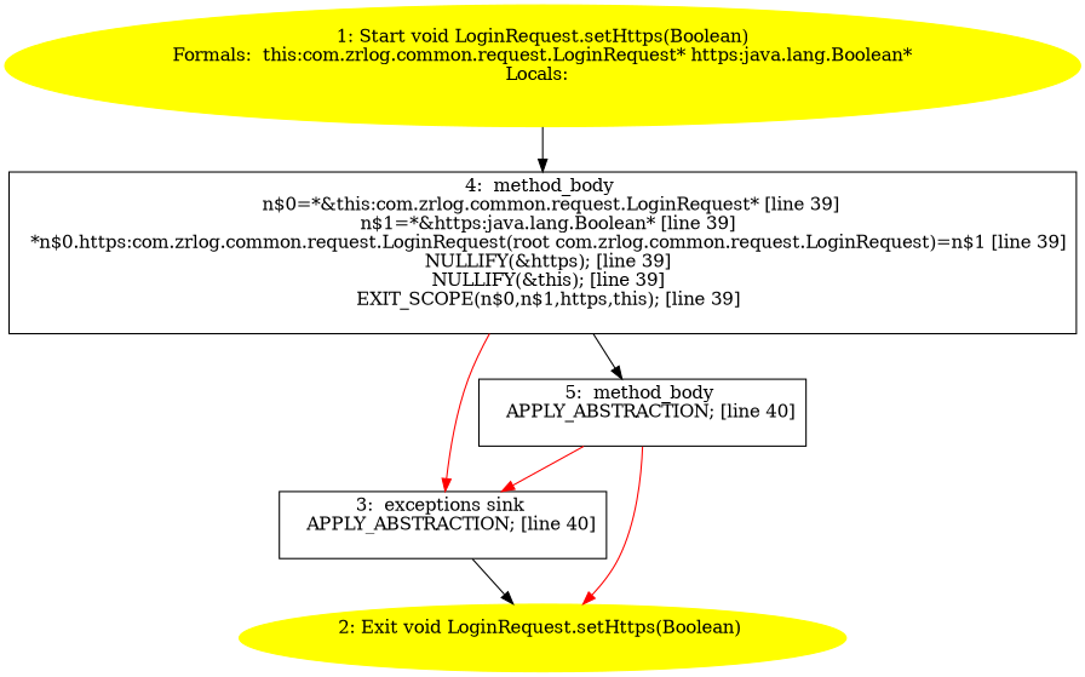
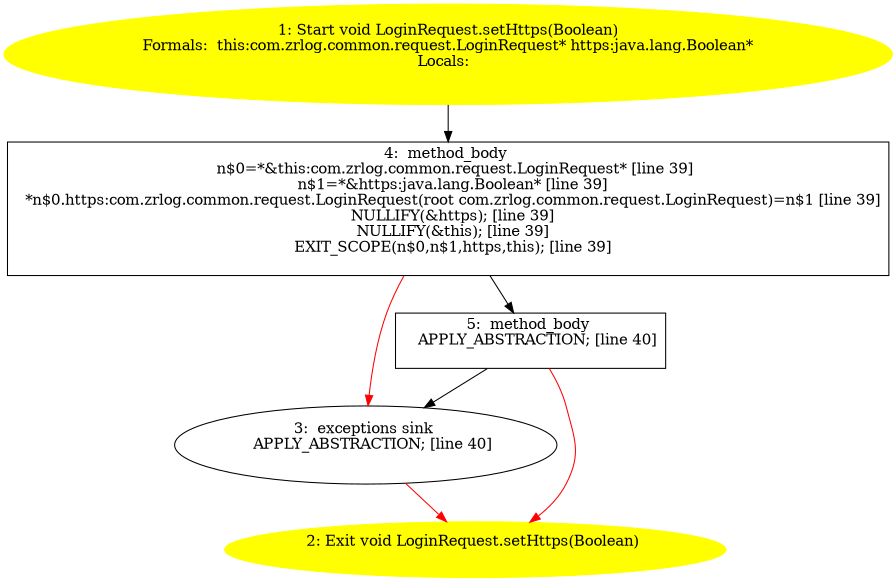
  digraph {
    node [shape=box]
    n1 [color=yellow label="1: Start void LoginRequest.setHttps(Boolean)\nFormals:  this:com.zrlog.common.request.LoginRequest* https:java.lang.Boolean*\nLocals:  \n  " style=filled shape=""]
    n2 [label="4:  method_body \n   n$0=*&this:com.zrlog.common.request.LoginRequest* [line 39]\n  n$1=*&https:java.lang.Boolean* [line 39]\n  *n$0.https:com.zrlog.common.request.LoginRequest(root com.zrlog.common.request.LoginRequest)=n$1 [line 39]\n  NULLIFY(&https); [line 39]\n  NULLIFY(&this); [line 39]\n  EXIT_SCOPE(n$0,n$1,https,this); [line 39]\n "]
-   n3 [label="3:  exceptions sink \n   APPLY_ABSTRACTION; [line 40]\n "]
+   n3 [label="3:  exceptions sink \n   APPLY_ABSTRACTION; [line 40]\n " shape=ellipse]
    n4 [label="5:  method_body \n   APPLY_ABSTRACTION; [line 40]\n "]
    n5 [color=yellow label="2: Exit void LoginRequest.setHttps(Boolean) \n  " style=filled shape=""]
    n1 -> n2
    n2 -> n3 [color=red]
    n2 -> n4
-   n3 -> n5
-   n4 -> n3 [color=red]
+   n3 -> n5 [color=red]
+   n4 -> n3 [color=black]
    n4 -> n5 [color=red]
  }
